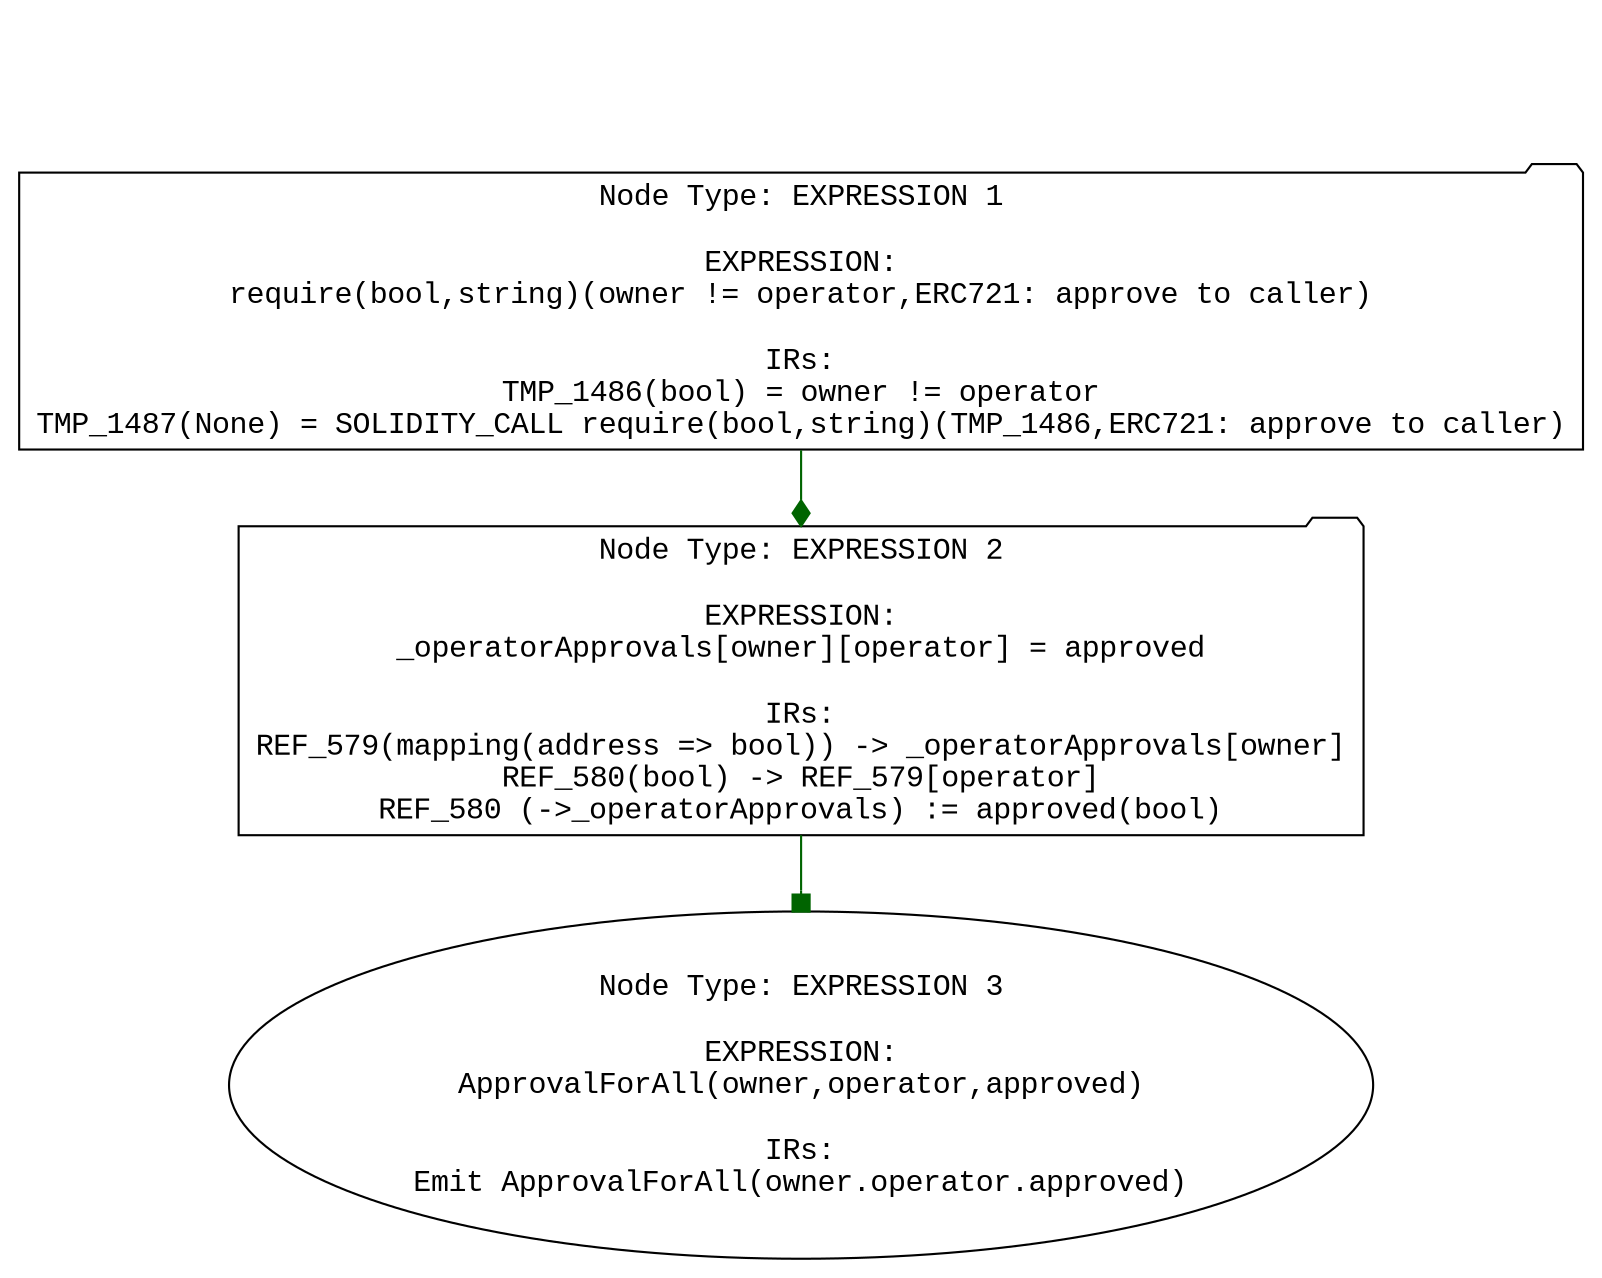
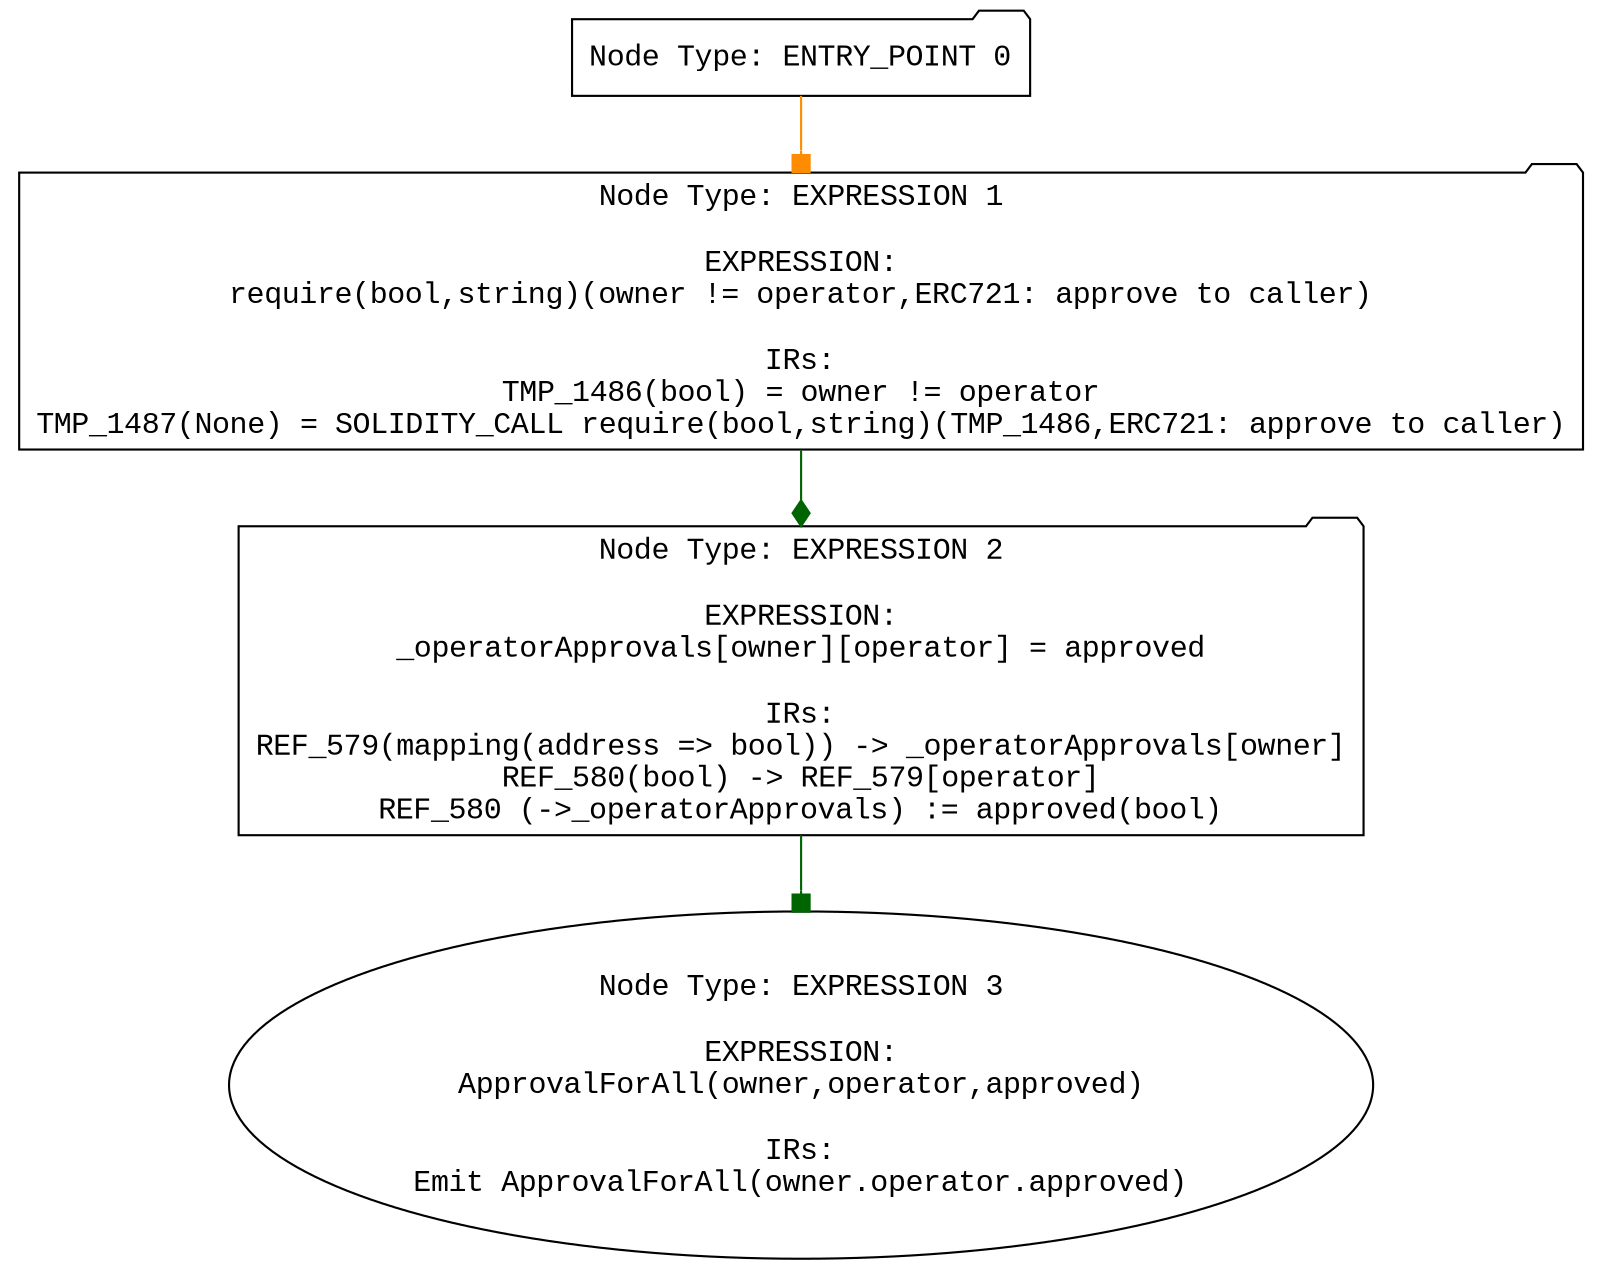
  digraph {
    fontname="Liberation Mono"
    node [shape=folder fontname="Liberation Mono"]
    edge [color=darkgreen arrowhead=box fontname="Liberation Mono"]
+   n1 [label="Node Type: ENTRY_POINT 0\n"]
    n2 [label="Node Type: EXPRESSION 1\n\nEXPRESSION:\nrequire(bool,string)(owner != operator,ERC721: approve to caller)\n\nIRs:\nTMP_1486(bool) = owner != operator\nTMP_1487(None) = SOLIDITY_CALL require(bool,string)(TMP_1486,ERC721: approve to caller)"]
    n3 [label="Node Type: EXPRESSION 2\n\nEXPRESSION:\n_operatorApprovals[owner][operator] = approved\n\nIRs:\nREF_579(mapping(address => bool)) -> _operatorApprovals[owner]\nREF_580(bool) -> REF_579[operator]\nREF_580 (->_operatorApprovals) := approved(bool)"]
    n4 [label="Node Type: EXPRESSION 3\n\nEXPRESSION:\nApprovalForAll(owner,operator,approved)\n\nIRs:\nEmit ApprovalForAll(owner.operator.approved)" shape=ellipse]
+   n1 -> n2 [color=darkorange]
    n2 -> n3 [arrowhead=diamond]
    n3 -> n4
  }
